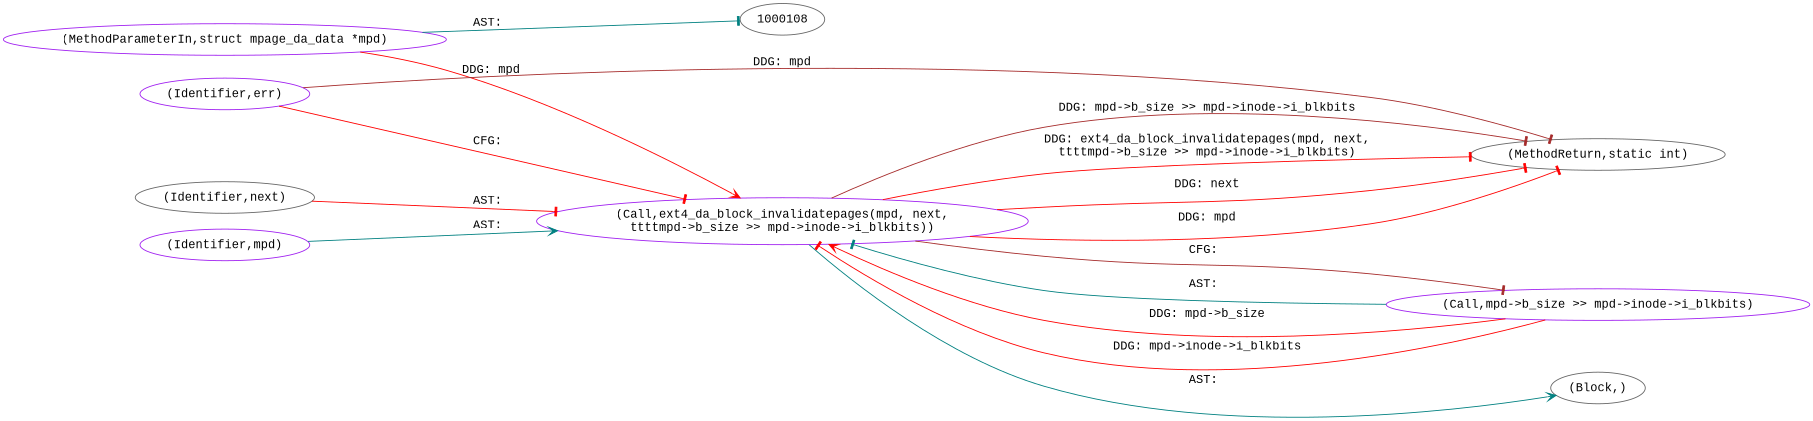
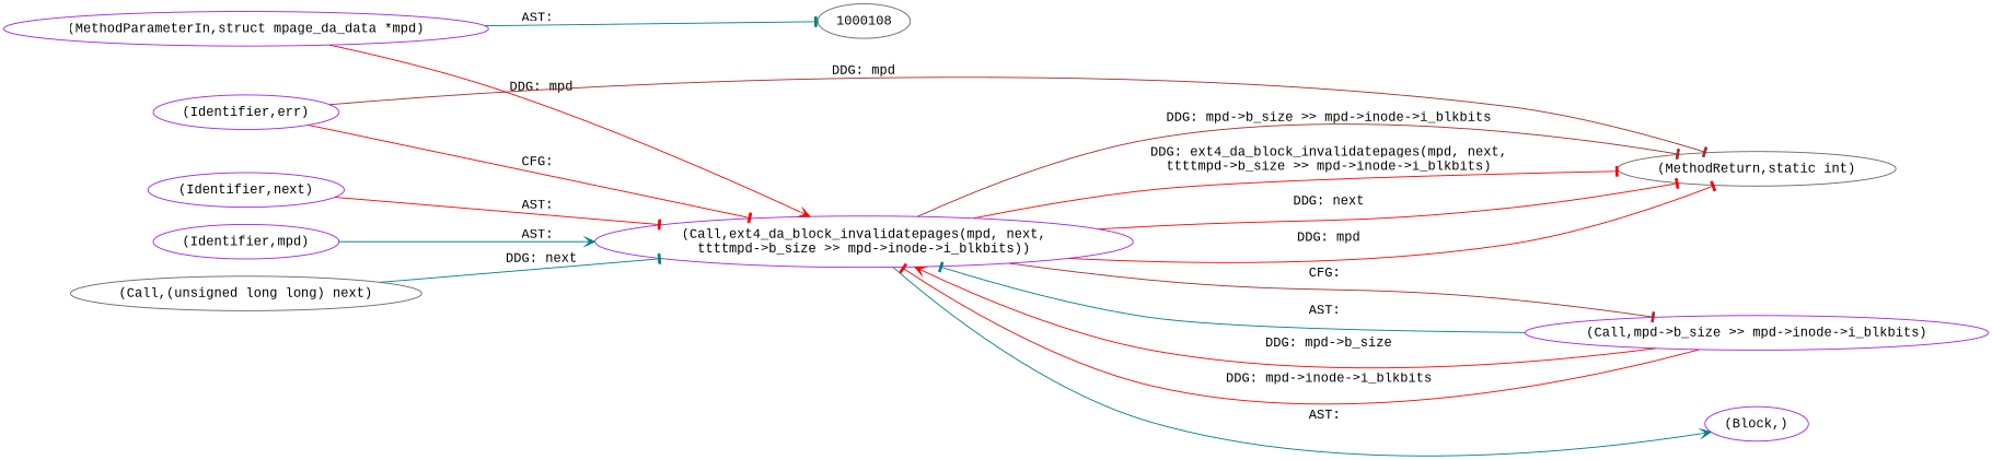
  digraph {
    fontname="Liberation Mono"
    rankdir=LR
    node [color=purple fontname="Liberation Mono"]
    edge [arrowhead=tee color=red fontname="Liberation Mono"]
    n1 [label="(MethodParameterIn,struct mpage_da_data *mpd)"]
    n2 [label="(Call,ext4_da_block_invalidatepages(mpd, next,\n\t\t\t\tmpd->b_size >> mpd->inode->i_blkbits))"]
    1000108 [color=gray40]
    n4 [color=gray40 label="(MethodReturn,static int)"]
    n5 [label="(Call,mpd->b_size >> mpd->inode->i_blkbits)"]
-   n6 [color=gray40 label="(Block,)"]
-   n7 [color=gray40 label="(Identifier,next)"]
+   n6 [label="(Block,)"]
+   n7 [label="(Identifier,next)"]
    n8 [label="(Identifier,mpd)"]
    n9 [label="(Identifier,err)"]
+   n10 [color=gray40 label="(Call,(unsigned long long) next)"]
    n1 -> n2 [arrowhead=vee label="DDG: mpd"]
    n1 -> 1000108 [color=teal label="AST: "]
    n2 -> n4 [color=brown label="DDG: mpd->b_size >> mpd->inode->i_blkbits"]
    n2 -> n4 [label="DDG: ext4_da_block_invalidatepages(mpd, next,\n\t\t\t\tmpd->b_size >> mpd->inode->i_blkbits)"]
    n2 -> n4 [label="DDG: next"]
    n2 -> n4 [label="DDG: mpd"]
    n2 -> n5 [color=brown label="CFG: "]
    n2 -> n6 [arrowhead=vee color=teal label="AST: "]
    n5 -> n2 [color=teal label="AST: "]
    n5 -> n2 [arrowhead=vee label="DDG: mpd->b_size"]
    n5 -> n2 [label="DDG: mpd->inode->i_blkbits"]
    n7 -> n2 [label="AST: "]
    n8 -> n2 [arrowhead=vee color=teal label="AST: "]
    n9 -> n2 [label="CFG: "]
    n9 -> n4 [color=brown label="DDG: mpd"]
+   n10 -> n2 [color=teal label="DDG: next"]
  }
